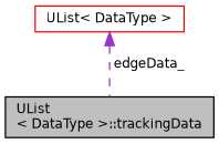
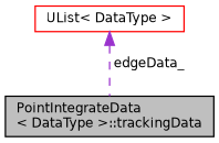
  digraph {
    node [fontname=Helvetica fontsize=10 shape=record]
-   n1 [color=black fillcolor=grey75 fontcolor=black height=0.2 label="UList\l\< DataType \>::trackingData" style=filled width=0.4]
+   n1 [color=black fillcolor=grey75 fontcolor=black height=0.2 label="PointIntegrateData\l\< DataType \>::trackingData" style=filled width=0.4]
    n2 [color=red height=0.2 label="UList\< DataType \>" width=0.4]
    n2 -> n1 [color=darkorchid3 dir=back fontname=Helvetica fontsize=10 label=" edgeData_" labelfontname=Helvetica labelfontsize=10 style=dashed]
  }
